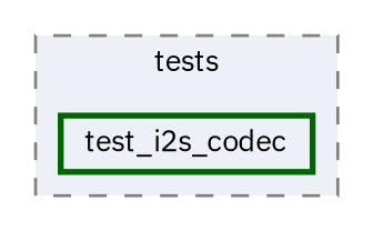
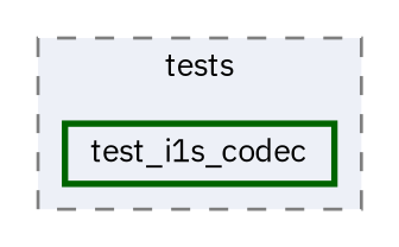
  digraph {
    compound=true
    fontname="IBM Plex Sans"
-   n1 [color=darkgreen fillcolor="#edf0f7" fontname="IBM Plex Sans" fontsize=10 height=0.2 label=test_i2s_codec shape=box style="filled,bold" width=0.4]
+   n1 [color=darkgreen fillcolor="#edf0f7" fontname="IBM Plex Sans" fontsize=10 height=0.2 label=test_i1s_codec shape=box style="filled,bold" width=0.4]
    subgraph cluster_1 {
      bgcolor="#edf0f7"
      fontsize=10
      label=tests
      pencolor=grey50
      style="filled,dashed"
      n1
    }
  }
